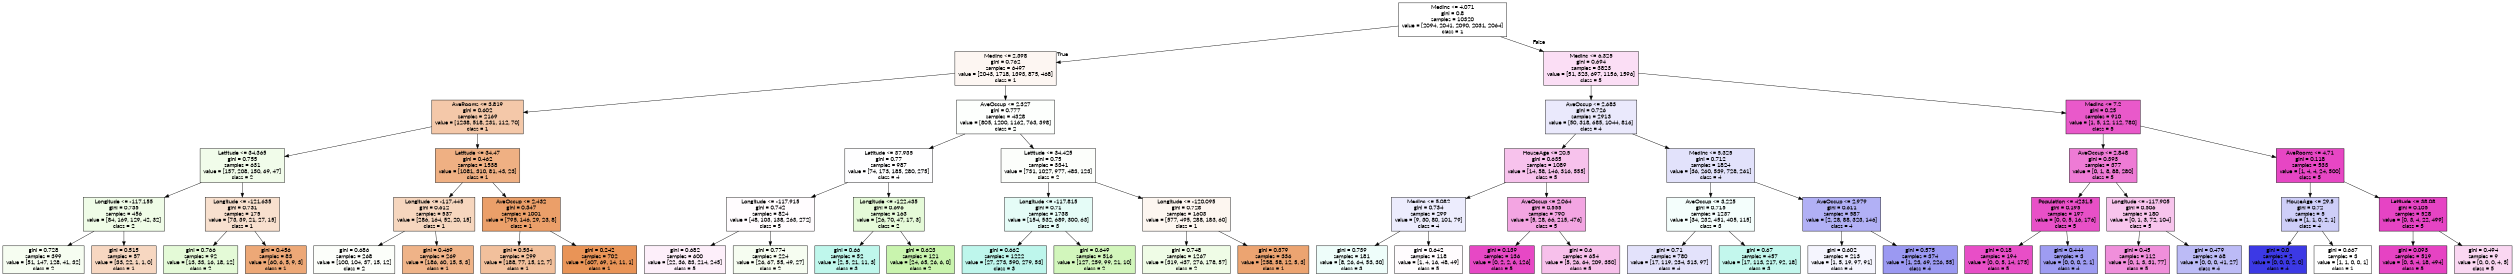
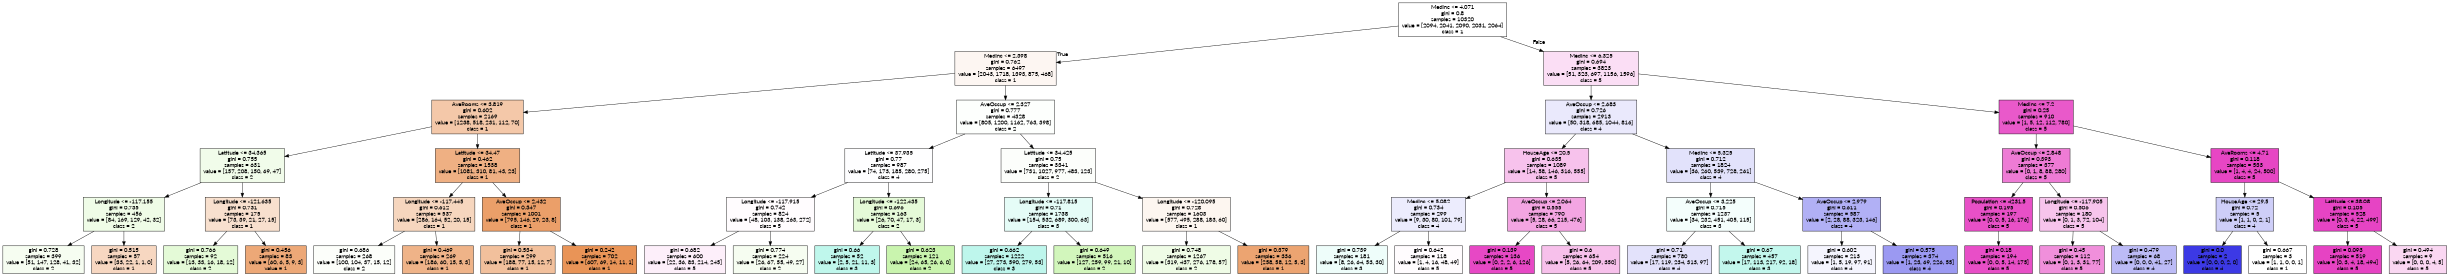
  digraph {
    fontname=Lato
    node [color=black fillcolor="#ffffff" fontname=Lato shape=box style=filled]
    edge [fontname=Lato]
    n1 [label="MedInc <= 4.071\ngini = 0.8\nsamples = 10320\nvalue = [2094, 2041, 2090, 2031, 2064]\nclass = 1"]
    n2 [fillcolor="#fdf6f2" label="MedInc <= 2.398\ngini = 0.762\nsamples = 6497\nvalue = [2043, 1718, 1393, 875, 468]\nclass = 1"]
    n3 [fillcolor="#fbdef5" label="MedInc <= 6.325\ngini = 0.694\nsamples = 3823\nvalue = [51, 323, 697, 1156, 1596]\nclass = 5"]
    n4 [fillcolor="#f4c8a9" label="AveRooms <= 3.819\ngini = 0.602\nsamples = 2169\nvalue = [1238, 518, 231, 112, 70]\nclass = 1"]
    n5 [fillcolor="#fdfffd" label="AveOccup <= 2.327\ngini = 0.777\nsamples = 4328\nvalue = [805, 1200, 1162, 763, 398]\nclass = 2"]
    n6 [fillcolor="#eae9fc" label="AveOccup <= 2.683\ngini = 0.726\nsamples = 2913\nvalue = [50, 318, 685, 1044, 816]\nclass = 4"]
    n7 [fillcolor="#e959ca" label="MedInc <= 7.2\ngini = 0.25\nsamples = 910\nvalue = [1, 5, 12, 112, 780]\nclass = 5"]
    n8 [fillcolor="#f1fcea" label="Latitude <= 34.365\ngini = 0.755\nsamples = 631\nvalue = [157, 208, 150, 69, 47]\nclass = 2"]
    n9 [fillcolor="#efb083" label="Latitude <= 34.47\ngini = 0.462\nsamples = 1538\nvalue = [1081, 310, 81, 43, 23]\nclass = 1"]
    n10 [fillcolor="#fefeff" label="Latitude <= 37.935\ngini = 0.77\nsamples = 987\nvalue = [74, 173, 185, 280, 275]\nclass = 4"]
    n11 [fillcolor="#fcfefb" label="Latitude <= 34.425\ngini = 0.75\nsamples = 3341\nvalue = [731, 1027, 977, 483, 123]\nclass = 2"]
    n12 [fillcolor="#effce7" label="Longitude <= -117.155\ngini = 0.735\nsamples = 456\nvalue = [84, 169, 129, 42, 32]\nclass = 2"]
    n13 [fillcolor="#f8e0ce" label="Longitude <= -121.635\ngini = 0.731\nsamples = 175\nvalue = [73, 39, 21, 27, 15]\nclass = 1"]
    n14 [fillcolor="#f6d6be" label="Longitude <= -117.445\ngini = 0.612\nsamples = 537\nvalue = [286, 164, 52, 20, 15]\nclass = 1"]
    n15 [fillcolor="#eb9f69" label="AveOccup <= 2.432\ngini = 0.347\nsamples = 1001\nvalue = [795, 146, 29, 23, 8]\nclass = 1"]
    n16 [fillcolor="#f6fdf1" label="gini = 0.728\nsamples = 399\nvalue = [51, 147, 128, 41, 32]\nclass = 2"]
    n17 [fillcolor="#f7d7c1" label="gini = 0.515\nsamples = 57\nvalue = [33, 22, 1, 1, 0]\nclass = 1"]
    n18 [fillcolor="#e4fad7" label="gini = 0.766\nsamples = 92\nvalue = [13, 33, 16, 18, 12]\nclass = 2"]
-   n19 [fillcolor="#eda877" label="gini = 0.456\nsamples = 83\nvalue = [60, 6, 5, 9, 3]\nclass = 1"]
+   n19 [fillcolor="#eda877" label="gini = 0.456\nsamples = 83\nvalue = [60, 6, 5, 9, 3]\nvalue = 1"]
    n20 [fillcolor="#fcfefa" label="gini = 0.686\nsamples = 268\nvalue = [100, 104, 37, 15, 12]\nclass = 2"]
    n21 [fillcolor="#efb388" label="gini = 0.469\nsamples = 269\nvalue = [186, 60, 15, 5, 3]\nclass = 1"]
    n22 [fillcolor="#f2c09c" label="gini = 0.534\nsamples = 299\nvalue = [188, 77, 15, 12, 7]\nclass = 1"]
    n23 [fillcolor="#e99457" label="gini = 0.242\nsamples = 702\nvalue = [607, 69, 14, 11, 1]\nclass = 1"]
    n24 [fillcolor="#fffcfe" label="Longitude <= -117.915\ngini = 0.742\nsamples = 824\nvalue = [48, 103, 138, 263, 272]\nclass = 5"]
    n25 [fillcolor="#e5fad8" label="Longitude <= -122.435\ngini = 0.696\nsamples = 163\nvalue = [26, 70, 47, 17, 3]\nclass = 2"]
    n26 [fillcolor="#e5fcf7" label="Longitude <= -117.815\ngini = 0.71\nsamples = 1738\nvalue = [154, 532, 689, 300, 63]\nclass = 3"]
    n27 [fillcolor="#fdf6f0" label="Longitude <= -120.095\ngini = 0.728\nsamples = 1603\nvalue = [577, 495, 288, 183, 60]\nclass = 1"]
    n28 [fillcolor="#fdeffa" label="gini = 0.682\nsamples = 600\nvalue = [22, 36, 83, 214, 245]\nclass = 5"]
    n29 [fillcolor="#f6fdf1" label="gini = 0.774\nsamples = 224\nvalue = [26, 67, 55, 49, 27]\nclass = 2"]
    n30 [fillcolor="#bff7ec" label="gini = 0.66\nsamples = 52\nvalue = [2, 5, 21, 11, 3]\nclass = 3"]
    n31 [fillcolor="#c9f4ae" label="gini = 0.623\nsamples = 121\nvalue = [24, 65, 26, 6, 0]\nclass = 2"]
    n32 [fillcolor="#bef6ec" label="gini = 0.662\nsamples = 1222\nvalue = [27, 273, 590, 279, 53]\nclass = 3"]
    n33 [fillcolor="#d2f6bc" label="gini = 0.649\nsamples = 516\nvalue = [127, 259, 99, 21, 10]\nclass = 2"]
    n34 [fillcolor="#effce6" label="gini = 0.748\nsamples = 1267\nvalue = [319, 437, 276, 178, 57]\nclass = 2"]
    n35 [fillcolor="#eca471" label="gini = 0.379\nsamples = 336\nvalue = [258, 58, 12, 5, 3]\nclass = 1"]
    n36 [fillcolor="#f7c2ec" label="HouseAge <= 20.5\ngini = 0.635\nsamples = 1089\nvalue = [14, 58, 146, 316, 555]\nclass = 5"]
    n37 [fillcolor="#e2e2fb" label="MedInc <= 5.325\ngini = 0.712\nsamples = 1824\nvalue = [36, 260, 539, 728, 261]\nclass = 4"]
    n38 [fillcolor="#ee7bd5" label="AveOccup <= 2.848\ngini = 0.393\nsamples = 377\nvalue = [0, 1, 8, 88, 280]\nclass = 5"]
    n39 [fillcolor="#e746c4" label="AveRooms <= 4.71\ngini = 0.118\nsamples = 533\nvalue = [1, 4, 4, 24, 500]\nclass = 5"]
    n40 [fillcolor="#ececfd" label="MedInc <= 5.082\ngini = 0.734\nsamples = 299\nvalue = [9, 30, 80, 101, 79]\nclass = 4"]
    n41 [fillcolor="#f3a5e2" label="AveOccup <= 2.064\ngini = 0.555\nsamples = 790\nvalue = [5, 28, 66, 215, 476]\nclass = 5"]
    n42 [fillcolor="#f4fefc" label="AveOccup <= 3.225\ngini = 0.715\nsamples = 1237\nvalue = [34, 232, 451, 405, 115]\nclass = 3"]
    n43 [fillcolor="#b1b0f5" label="AveOccup <= 2.979\ngini = 0.611\nsamples = 587\nvalue = [2, 28, 88, 323, 146]\nclass = 4"]
    n44 [fillcolor="#eefdfa" label="gini = 0.739\nsamples = 181\nvalue = [8, 26, 64, 53, 30]\nclass = 3"]
    n45 [fillcolor="#fffcfe" label="gini = 0.642\nsamples = 118\nvalue = [1, 4, 16, 48, 49]\nclass = 5"]
    n46 [fillcolor="#e748c5" label="gini = 0.139\nsamples = 136\nvalue = [0, 2, 2, 6, 126]\nclass = 5"]
    n47 [fillcolor="#f7c0eb" label="gini = 0.6\nsamples = 654\nvalue = [5, 26, 64, 209, 350]\nclass = 5"]
    n48 [fillcolor="#e3e2fb" label="gini = 0.71\nsamples = 780\nvalue = [17, 119, 234, 313, 97]\nclass = 4"]
    n49 [fillcolor="#c3f7ed" label="gini = 0.67\nsamples = 457\nvalue = [17, 113, 217, 92, 18]\nclass = 3"]
    n50 [fillcolor="#f5f5fe" label="gini = 0.602\nsamples = 213\nvalue = [1, 5, 19, 97, 91]\nclass = 4"]
    n51 [fillcolor="#9b99f2" label="gini = 0.575\nsamples = 374\nvalue = [1, 23, 69, 226, 55]\nclass = 4"]
    n52 [fillcolor="#e850c7" label="Population <= 4231.5\ngini = 0.195\nsamples = 197\nvalue = [0, 0, 5, 16, 176]\nclass = 5"]
    n53 [fillcolor="#f7c4ec" label="Longitude <= -117.905\ngini = 0.506\nsamples = 180\nvalue = [0, 1, 3, 72, 104]\nclass = 5"]
    n54 [fillcolor="#cecef8" label="HouseAge <= 29.5\ngini = 0.72\nsamples = 5\nvalue = [1, 1, 0, 2, 1]\nclass = 4"]
    n55 [fillcolor="#e644c4" label="Latitude <= 38.08\ngini = 0.105\nsamples = 528\nvalue = [0, 3, 4, 22, 499]\nclass = 5"]
    n56 [fillcolor="#e84ec7" label="gini = 0.18\nsamples = 194\nvalue = [0, 0, 5, 14, 175]\nclass = 5"]
-   n57 [fillcolor="#9e9cf2" label="gini = 0.444\nsamples = 3\nvalue = [0, 0, 0, 2, 1]\nclass = 4"]
    n58 [fillcolor="#f08fdb" label="gini = 0.45\nsamples = 112\nvalue = [0, 1, 3, 31, 77]\nclass = 5"]
    n59 [fillcolor="#bcbbf6" label="gini = 0.479\nsamples = 68\nvalue = [0, 0, 0, 41, 27]\nclass = 4"]
    n60 [fillcolor="#3c39e5" label="gini = 0.0\nsamples = 2\nvalue = [0, 0, 0, 2, 0]\nclass = 4"]
    n61 [label="gini = 0.667\nsamples = 3\nvalue = [1, 1, 0, 0, 1]\nclass = 1"]
    n62 [fillcolor="#e643c3" label="gini = 0.093\nsamples = 519\nvalue = [0, 3, 4, 18, 494]\nclass = 5"]
    n63 [fillcolor="#fad7f2" label="gini = 0.494\nsamples = 9\nvalue = [0, 0, 0, 4, 5]\nclass = 5"]
    n1 -> n2 [headlabel=True labelangle=45 labeldistance=2.5]
    n1 -> n3 [headlabel=False labelangle=-45 labeldistance=2.5]
    n2 -> n4
    n2 -> n5
    n3 -> n6
    n3 -> n7
    n4 -> n8
    n4 -> n9
    n5 -> n10
    n5 -> n11
    n6 -> n36
    n6 -> n37
    n7 -> n38
    n7 -> n39
    n8 -> n12
    n8 -> n13
    n9 -> n14
    n9 -> n15
    n10 -> n24
    n10 -> n25
    n11 -> n26
    n11 -> n27
    n12 -> n16
    n12 -> n17
    n13 -> n18
    n13 -> n19
    n14 -> n20
    n14 -> n21
    n15 -> n22
    n15 -> n23
    n24 -> n28
    n24 -> n29
    n25 -> n30
    n25 -> n31
    n26 -> n32
    n26 -> n33
    n27 -> n34
    n27 -> n35
    n36 -> n40
    n36 -> n41
    n37 -> n42
    n37 -> n43
    n38 -> n52
    n38 -> n53
    n39 -> n54
    n39 -> n55
    n40 -> n44
    n40 -> n45
    n41 -> n46
    n41 -> n47
    n42 -> n48
    n42 -> n49
    n43 -> n50
    n43 -> n51
    n52 -> n56
-   n52 -> n57
    n53 -> n58
    n53 -> n59
    n54 -> n60
    n54 -> n61
    n55 -> n62
    n55 -> n63
  }
